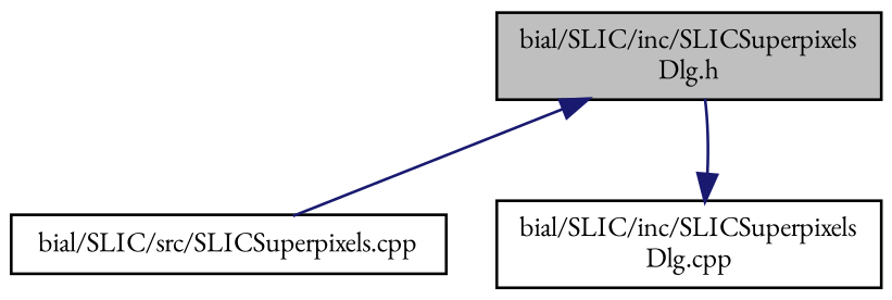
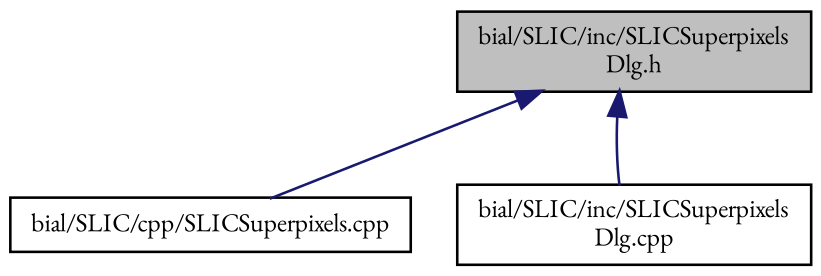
  digraph {
    fontname="EB Garamond"
    node [color=black fillcolor=white fontname="EB Garamond" fontsize=10 shape=record style=filled]
    edge [color=midnightblue dir=back fontname="EB Garamond" fontsize=10 labelfontname=Helvetica labelfontsize=10 style=solid]
    n1 [fillcolor=grey75 fontcolor=black height=0.2 label="bial/SLIC/inc/SLICSuperpixels\lDlg.h" width=0.4]
-   n2 [height=0.2 label="bial/SLIC/src/SLICSuperpixels.cpp" width=0.4]
+   n2 [height=0.2 label="bial/SLIC/cpp/SLICSuperpixels.cpp" width=0.4]
    n3 [height=0.2 label="bial/SLIC/inc/SLICSuperpixels\lDlg.cpp" width=0.4]
    n1 -> n2
-   n3 -> n1
+   n1 -> n3
  }
